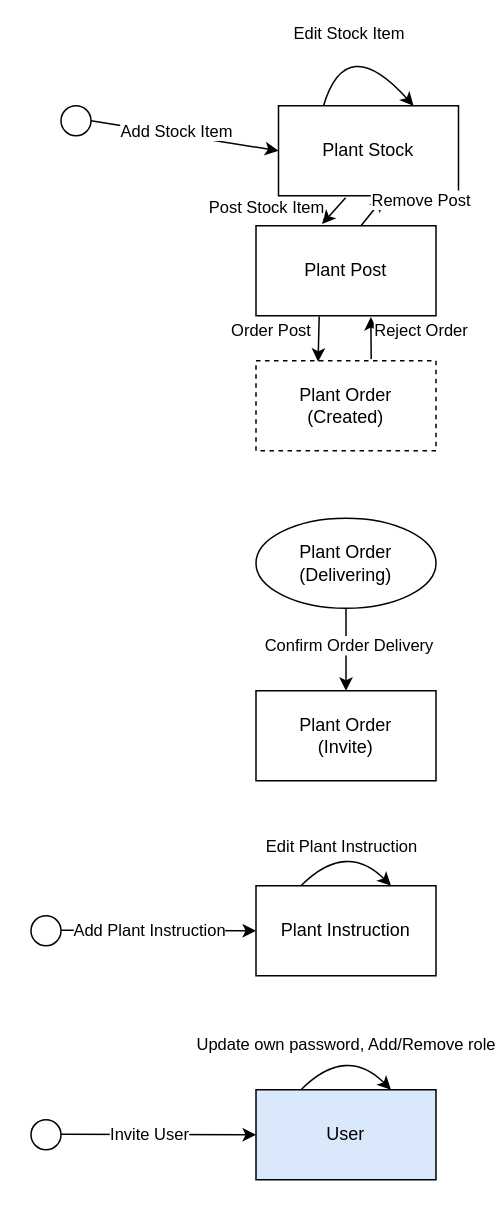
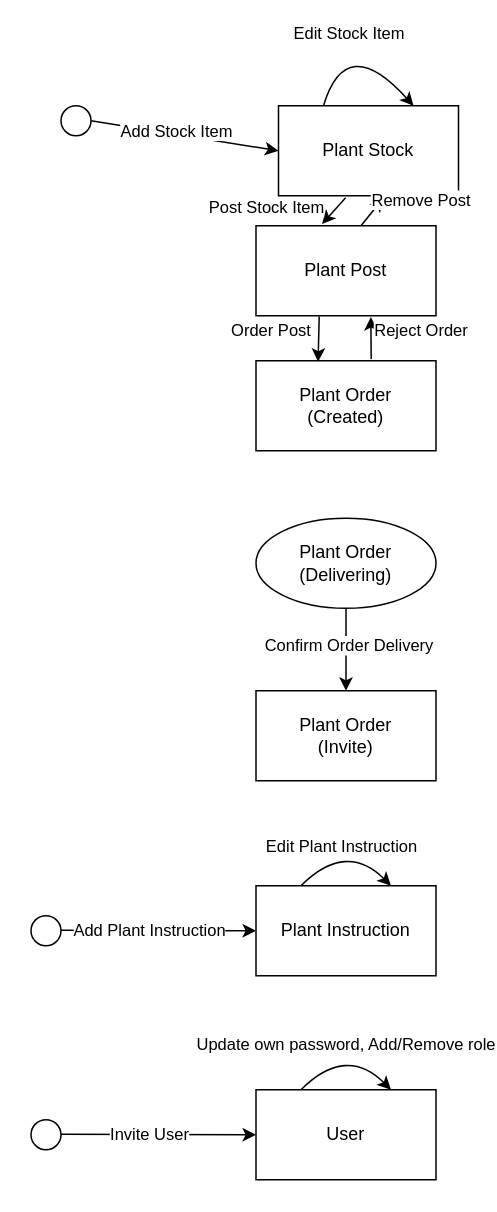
  <mxCell id="0" />
  <mxCell id="1" parent="0" />
  <mxCell id="2" value="" style="ellipse;whiteSpace=wrap;html=1;aspect=fixed;" vertex="1" parent="1"><mxGeometry x="40" y="70" width="20" height="20" as="geometry" /></mxCell>
  <mxCell id="3" value="Plant Stock" style="rounded=0;whiteSpace=wrap;html=1;" vertex="1" parent="1"><mxGeometry x="185" y="70" width="120" height="60" as="geometry" /></mxCell>
  <mxCell id="4" value="" style="endArrow=classic;html=1;rounded=0;exitX=1;exitY=0.5;exitDx=0;exitDy=0;entryX=0;entryY=0.5;entryDx=0;entryDy=0;" edge="1" parent="1" source="2" target="3"><mxGeometry width="50" height="50" relative="1" as="geometry"><mxPoint x="120" y="120" as="sourcePoint" /><mxPoint x="170" y="70" as="targetPoint" /></mxGeometry></mxCell>
  <mxCell id="5" value="Add Stock Item" style="edgeLabel;html=1;align=center;verticalAlign=middle;resizable=0;points=[];" connectable="0" vertex="1" parent="4"><mxGeometry x="-0.376" relative="1" as="geometry"><mxPoint x="18" as="offset" /></mxGeometry></mxCell>
  <mxCell id="6" value="Plant Post" style="rounded=0;whiteSpace=wrap;html=1;" vertex="1" parent="1"><mxGeometry x="170" y="150" width="120" height="60" as="geometry" /></mxCell>
  <mxCell id="7" value="" style="endArrow=classic;html=1;rounded=0;curved=1;exitX=0.373;exitY=1.021;exitDx=0;exitDy=0;entryX=0.367;entryY=-0.019;entryDx=0;entryDy=0;exitPerimeter=0;entryPerimeter=0;" edge="1" parent="1" source="3" target="6"><mxGeometry width="50" height="50" relative="1" as="geometry"><mxPoint x="310" y="110" as="sourcePoint" /><mxPoint x="360" y="60" as="targetPoint" /></mxGeometry></mxCell>
  <mxCell id="8" value="Post Stock Item" style="edgeLabel;html=1;align=center;verticalAlign=middle;resizable=0;points=[];" connectable="0" vertex="1" parent="7"><mxGeometry x="0.2" relative="1" as="geometry"><mxPoint x="-44" y="-4" as="offset" /></mxGeometry></mxCell>
- <mxCell id="9" value="&lt;div&gt;Plant Order&lt;/div&gt;&lt;div&gt;(Created)&lt;br&gt;&lt;/div&gt;" style="rounded=0;whiteSpace=wrap;html=1;dashed=1;" vertex="1" parent="1"><mxGeometry x="170" y="240" width="120" height="60" as="geometry" /></mxCell>
+ <mxCell id="9" value="&lt;div&gt;Plant Order&lt;/div&gt;&lt;div&gt;(Created)&lt;br&gt;&lt;/div&gt;" style="rounded=0;whiteSpace=wrap;html=1;" vertex="1" parent="1"><mxGeometry x="170" y="240" width="120" height="60" as="geometry" /></mxCell>
  <mxCell id="10" value="" style="endArrow=classic;html=1;rounded=0;curved=1;exitX=0.351;exitY=1.008;exitDx=0;exitDy=0;entryX=0.345;entryY=0.011;entryDx=0;entryDy=0;exitPerimeter=0;entryPerimeter=0;" edge="1" parent="1" source="6" target="9"><mxGeometry width="50" height="50" relative="1" as="geometry"><mxPoint x="550" y="100" as="sourcePoint" /><mxPoint x="600" y="50" as="targetPoint" /></mxGeometry></mxCell>
  <mxCell id="11" value="Order Post" style="edgeLabel;html=1;align=center;verticalAlign=middle;resizable=0;points=[];" connectable="0" vertex="1" parent="10"><mxGeometry x="-0.114" y="1" relative="1" as="geometry"><mxPoint x="-33" y="-4" as="offset" /></mxGeometry></mxCell>
  <mxCell id="12" value="&lt;div&gt;Plant Order&lt;/div&gt;(Delivering)" style="ellipse;whiteSpace=wrap;html=1;" vertex="1" parent="1"><mxGeometry x="170" y="345" width="120" height="60" as="geometry" /></mxCell>
  <mxCell id="13" value="" style="endArrow=classic;html=1;rounded=0;curved=1;exitX=0.25;exitY=0;exitDx=0;exitDy=0;entryX=0.75;entryY=0;entryDx=0;entryDy=0;" edge="1" parent="1" source="3" target="3"><mxGeometry width="50" height="50" relative="1" as="geometry"><mxPoint x="220" y="40" as="sourcePoint" /><mxPoint x="230" y="-10" as="targetPoint" /><Array as="points"><mxPoint x="230" y="20" /></Array></mxGeometry></mxCell>
  <mxCell id="14" value="Edit Stock Item" style="edgeLabel;html=1;align=center;verticalAlign=middle;resizable=0;points=[];" connectable="0" vertex="1" parent="13"><mxGeometry x="-0.1" relative="1" as="geometry"><mxPoint as="offset" /></mxGeometry></mxCell>
  <mxCell id="15" value="" style="endArrow=classic;html=1;rounded=0;curved=1;exitX=0.64;exitY=-0.018;exitDx=0;exitDy=0;entryX=0.638;entryY=1.014;entryDx=0;entryDy=0;exitPerimeter=0;entryPerimeter=0;" edge="1" parent="1" source="9" target="6"><mxGeometry width="50" height="50" relative="1" as="geometry"><mxPoint x="700" y="120" as="sourcePoint" /><mxPoint x="600" y="180" as="targetPoint" /></mxGeometry></mxCell>
  <mxCell id="16" value="Reject Order" style="edgeLabel;html=1;align=center;verticalAlign=middle;resizable=0;points=[];" connectable="0" vertex="1" parent="15"><mxGeometry x="-0.277" y="-1" relative="1" as="geometry"><mxPoint x="32" y="-9" as="offset" /></mxGeometry></mxCell>
  <mxCell id="17" value="&lt;div&gt;Plant Order&lt;/div&gt;(Invite)" style="rounded=0;whiteSpace=wrap;html=1;" vertex="1" parent="1"><mxGeometry x="170" y="460" width="120" height="60" as="geometry" /></mxCell>
  <mxCell id="18" value="" style="endArrow=classic;html=1;rounded=0;exitX=0.5;exitY=1;exitDx=0;exitDy=0;entryX=0.5;entryY=0;entryDx=0;entryDy=0;" edge="1" parent="1" source="12" target="17"><mxGeometry width="50" height="50" relative="1" as="geometry"><mxPoint x="630" y="69.21" as="sourcePoint" /><mxPoint x="740" y="69.21" as="targetPoint" /></mxGeometry></mxCell>
  <mxCell id="19" value="Confirm Order Delivery" style="edgeLabel;html=1;align=center;verticalAlign=middle;resizable=0;points=[];" connectable="0" vertex="1" parent="18"><mxGeometry x="-0.114" y="1" relative="1" as="geometry"><mxPoint as="offset" /></mxGeometry></mxCell>
  <mxCell id="20" value="Plant Instruction" style="rounded=0;whiteSpace=wrap;html=1;" vertex="1" parent="1"><mxGeometry x="170" y="590" width="120" height="60" as="geometry" /></mxCell>
  <mxCell id="21" value="" style="endArrow=classic;html=1;rounded=0;curved=1;entryX=0.582;entryY=1.025;entryDx=0;entryDy=0;entryPerimeter=0;" edge="1" parent="1" target="3"><mxGeometry width="50" height="50" relative="1" as="geometry"><mxPoint x="240" y="150" as="sourcePoint" /><mxPoint x="520" y="100" as="targetPoint" /></mxGeometry></mxCell>
  <mxCell id="22" value="Remove Post" style="edgeLabel;html=1;align=center;verticalAlign=middle;resizable=0;points=[];" connectable="0" vertex="1" parent="21"><mxGeometry x="0.264" relative="1" as="geometry"><mxPoint x="30" y="-6" as="offset" /></mxGeometry></mxCell>
  <mxCell id="23" value="" style="ellipse;whiteSpace=wrap;html=1;aspect=fixed;" vertex="1" parent="1"><mxGeometry x="20" y="610" width="20" height="20" as="geometry" /></mxCell>
  <mxCell id="24" value="A" style="endArrow=classic;html=1;rounded=0;exitX=1;exitY=0.5;exitDx=0;exitDy=0;entryX=0;entryY=0.5;entryDx=0;entryDy=0;" edge="1" parent="1" target="20"><mxGeometry width="50" height="50" relative="1" as="geometry"><mxPoint x="40" y="619.7" as="sourcePoint" /><mxPoint x="150" y="619.7" as="targetPoint" /></mxGeometry></mxCell>
  <mxCell id="25" value="Add Plant Instruction" style="edgeLabel;html=1;align=center;verticalAlign=middle;resizable=0;points=[];" connectable="0" vertex="1" parent="24"><mxGeometry x="-0.376" relative="1" as="geometry"><mxPoint x="18" as="offset" /></mxGeometry></mxCell>
  <mxCell id="26" value="" style="endArrow=classic;html=1;rounded=0;curved=1;exitX=0.25;exitY=0;exitDx=0;exitDy=0;entryX=0.75;entryY=0;entryDx=0;entryDy=0;" edge="1" parent="1"><mxGeometry width="50" height="50" relative="1" as="geometry"><mxPoint x="200" y="590" as="sourcePoint" /><mxPoint x="260" y="590" as="targetPoint" /><Array as="points"><mxPoint x="230" y="560" /></Array></mxGeometry></mxCell>
  <mxCell id="27" value="Edit Plant Instruction" style="edgeLabel;html=1;align=center;verticalAlign=middle;resizable=0;points=[];" connectable="0" vertex="1" parent="26"><mxGeometry x="-0.1" relative="1" as="geometry"><mxPoint as="offset" /></mxGeometry></mxCell>
- <mxCell id="28" value="User" style="rounded=0;whiteSpace=wrap;html=1;fillColor=#dae8fc;" vertex="1" parent="1"><mxGeometry x="170" y="726" width="120" height="60" as="geometry" /></mxCell>
+ <mxCell id="28" value="User" style="rounded=0;whiteSpace=wrap;html=1;" vertex="1" parent="1"><mxGeometry x="170" y="726" width="120" height="60" as="geometry" /></mxCell>
  <mxCell id="29" value="" style="ellipse;whiteSpace=wrap;html=1;aspect=fixed;" vertex="1" parent="1"><mxGeometry x="20" y="746" width="20" height="20" as="geometry" /></mxCell>
  <mxCell id="30" value="A" style="endArrow=classic;html=1;rounded=0;exitX=1;exitY=0.5;exitDx=0;exitDy=0;entryX=0;entryY=0.5;entryDx=0;entryDy=0;" edge="1" parent="1" target="28"><mxGeometry width="50" height="50" relative="1" as="geometry"><mxPoint x="40" y="755.7" as="sourcePoint" /><mxPoint x="150" y="755.7" as="targetPoint" /></mxGeometry></mxCell>
  <mxCell id="31" value="Invite User" style="edgeLabel;html=1;align=center;verticalAlign=middle;resizable=0;points=[];" connectable="0" vertex="1" parent="30"><mxGeometry x="-0.376" relative="1" as="geometry"><mxPoint x="18" as="offset" /></mxGeometry></mxCell>
  <mxCell id="32" value="Update own password, Add/Remove role" style="endArrow=classic;html=1;rounded=0;curved=1;exitX=0.25;exitY=0;exitDx=0;exitDy=0;entryX=0.75;entryY=0;entryDx=0;entryDy=0;" edge="1" parent="1"><mxGeometry width="50" height="50" relative="1" as="geometry"><mxPoint x="200" y="726" as="sourcePoint" /><mxPoint x="260" y="726" as="targetPoint" /><Array as="points"><mxPoint x="230" y="696" /></Array></mxGeometry></mxCell>
